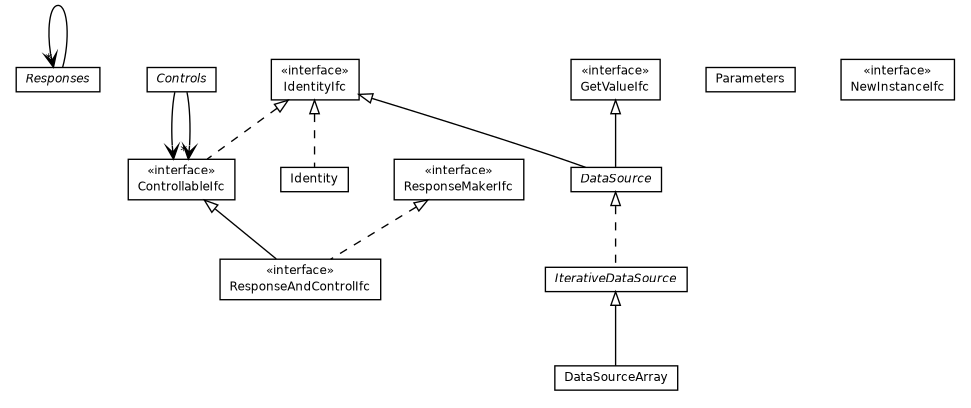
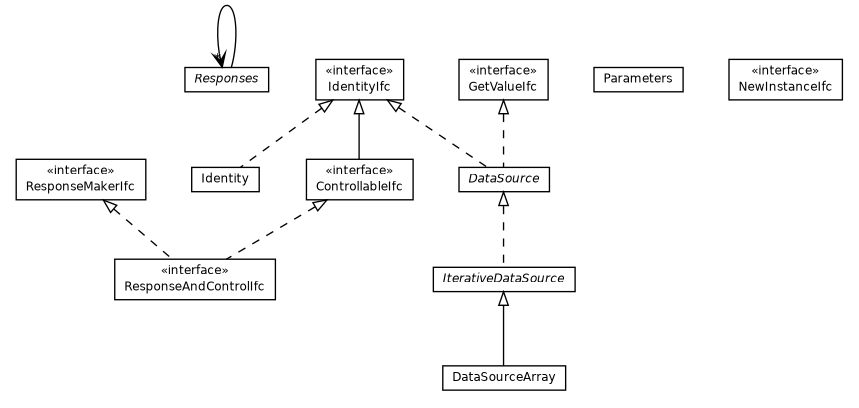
  digraph {
    nodesep=0.25
    ranksep=0.5
    node [fontcolor=black fontname=Helvetica fontsize=9.0 shape=plaintext]
    edge [fontname=Helvetica fontsize=10 headport=p labelfontname=Helvetica labelfontsize=10 tailport=p arrowtail=empty dir=back style=dashed]
    n1 [label=<<table title="jsl.utilities.Responses" border="0" cellborder="1" cellspacing="0" cellpadding="2" port="p" href="./Responses.html"> 		<tr><td><table border="0" cellspacing="0" cellpadding="1"> <tr><td align="center" balign="center"><font face="Helvetica-Oblique"> Responses </font></td></tr> 		</table></td></tr> 		</table>>]
    n2 [label=<<table title="jsl.utilities.ResponseMakerIfc" border="0" cellborder="1" cellspacing="0" cellpadding="2" port="p" href="./ResponseMakerIfc.html"> 		<tr><td><table border="0" cellspacing="0" cellpadding="1"> <tr><td align="center" balign="center"> &#171;interface&#187; </td></tr> <tr><td align="center" balign="center"> ResponseMakerIfc </td></tr> 		</table></td></tr> 		</table>>]
    n3 [label=<<table title="jsl.utilities.ResponseAndControlIfc" border="0" cellborder="1" cellspacing="0" cellpadding="2" port="p" href="./ResponseAndControlIfc.html"> 		<tr><td><table border="0" cellspacing="0" cellpadding="1"> <tr><td align="center" balign="center"> &#171;interface&#187; </td></tr> <tr><td align="center" balign="center"> ResponseAndControlIfc </td></tr> 		</table></td></tr> 		</table>>]
    n4 [label=<<table title="jsl.utilities.Parameters" border="0" cellborder="1" cellspacing="0" cellpadding="2" port="p" href="./Parameters.html"> 		<tr><td><table border="0" cellspacing="0" cellpadding="1"> <tr><td align="center" balign="center"> Parameters </td></tr> 		</table></td></tr> 		</table>>]
    n5 [label=<<table title="jsl.utilities.NewInstanceIfc" border="0" cellborder="1" cellspacing="0" cellpadding="2" port="p" href="./NewInstanceIfc.html"> 		<tr><td><table border="0" cellspacing="0" cellpadding="1"> <tr><td align="center" balign="center"> &#171;interface&#187; </td></tr> <tr><td align="center" balign="center"> NewInstanceIfc </td></tr> 		</table></td></tr> 		</table>>]
    n6 [label=<<table title="jsl.utilities.IterativeDataSource" border="0" cellborder="1" cellspacing="0" cellpadding="2" port="p" href="./IterativeDataSource.html"> 		<tr><td><table border="0" cellspacing="0" cellpadding="1"> <tr><td align="center" balign="center"><font face="Helvetica-Oblique"> IterativeDataSource </font></td></tr> 		</table></td></tr> 		</table>>]
    n7 [label=<<table title="jsl.utilities.DataSourceArray" border="0" cellborder="1" cellspacing="0" cellpadding="2" port="p" href="./DataSourceArray.html"> 		<tr><td><table border="0" cellspacing="0" cellpadding="1"> <tr><td align="center" balign="center"> DataSourceArray </td></tr> 		</table></td></tr> 		</table>>]
    n8 [label=<<table title="jsl.utilities.IdentityIfc" border="0" cellborder="1" cellspacing="0" cellpadding="2" port="p" href="./IdentityIfc.html"> 		<tr><td><table border="0" cellspacing="0" cellpadding="1"> <tr><td align="center" balign="center"> &#171;interface&#187; </td></tr> <tr><td align="center" balign="center"> IdentityIfc </td></tr> 		</table></td></tr> 		</table>>]
    n9 [label=<<table title="jsl.utilities.Identity" border="0" cellborder="1" cellspacing="0" cellpadding="2" port="p" href="./Identity.html"> 		<tr><td><table border="0" cellspacing="0" cellpadding="1"> <tr><td align="center" balign="center"> Identity </td></tr> 		</table></td></tr> 		</table>>]
    n10 [label=<<table title="jsl.utilities.DataSource" border="0" cellborder="1" cellspacing="0" cellpadding="2" port="p" href="./DataSource.html"> 		<tr><td><table border="0" cellspacing="0" cellpadding="1"> <tr><td align="center" balign="center"><font face="Helvetica-Oblique"> DataSource </font></td></tr> 		</table></td></tr> 		</table>>]
    n11 [label=<<table title="jsl.utilities.ControllableIfc" border="0" cellborder="1" cellspacing="0" cellpadding="2" port="p" href="./ControllableIfc.html"> 		<tr><td><table border="0" cellspacing="0" cellpadding="1"> <tr><td align="center" balign="center"> &#171;interface&#187; </td></tr> <tr><td align="center" balign="center"> ControllableIfc </td></tr> 		</table></td></tr> 		</table>>]
    n12 [label=<<table title="jsl.utilities.GetValueIfc" border="0" cellborder="1" cellspacing="0" cellpadding="2" port="p" href="./GetValueIfc.html"> 		<tr><td><table border="0" cellspacing="0" cellpadding="1"> <tr><td align="center" balign="center"> &#171;interface&#187; </td></tr> <tr><td align="center" balign="center"> GetValueIfc </td></tr> 		</table></td></tr> 		</table>>]
-   n13 [label=<<table title="jsl.utilities.Controls" border="0" cellborder="1" cellspacing="0" cellpadding="2" port="p" href="./Controls.html"> 		<tr><td><table border="0" cellspacing="0" cellpadding="1"> <tr><td align="center" balign="center"><font face="Helvetica-Oblique"> Controls </font></td></tr> 		</table></td></tr> 		</table>>]
    n1 -> n1 [arrowhead=open color=black fontcolor=black fontsize=10.0 headlabel="*" arrowtail="" dir="" style=""]
    n2 -> n3
    n6 -> n7 [style=""]
    n8 -> n9
-   n8 -> n10 [style=solid]
-   n8 -> n11
+   n8 -> n10
+   n8 -> n11 [style=solid]
    n10 -> n6
-   n11 -> n3 [style=solid]
-   n12 -> n10 [style=solid]
-   n13 -> n11 [arrowhead=open color=black fontcolor=black fontsize=10.0 arrowtail="" dir="" style=""]
-   n13 -> n11 [arrowhead=open color=black fontcolor=black fontsize=10.0 headlabel="*" arrowtail="" dir="" style=""]
+   n11 -> n3
+   n12 -> n10
  }
